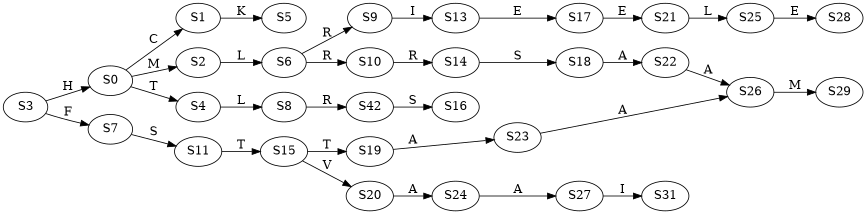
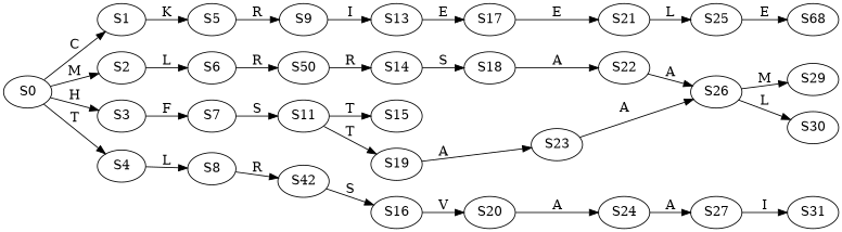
  strict digraph {
    rankdir=LR
    S0
    S1
    S2
    S3
    S4
    S5
    S6
    S7
    S8
    S9
-   S10
+   S10 [label=S50]
    S11
    n13 [label=S42]
    S13
    S14
    S15
    S16
    S17
    S18
    S19
    S20
    S21
    S22
    S23
    S24
    S25
    S26
    S27
-   S28
+   S28 [label=S68]
    S29
+   S30
    S31
    S0 -> S1 [label=C]
    S0 -> S2 [label=M]
-   S3 -> S0 [label=H]
+   S0 -> S3 [label=H]
    S0 -> S4 [label=T]
    S1 -> S5 [label=K]
    S2 -> S6 [label=L]
    S3 -> S7 [label=F]
    S4 -> S8 [label=L]
-   S6 -> S9 [label=R]
+   S5 -> S9 [label=R]
    S6 -> S10 [label=R]
    S7 -> S11 [label=S]
    S8 -> n13 [label=R]
    S9 -> S13 [label=I]
    S10 -> S14 [label=R]
    S11 -> S15 [label=T]
    n13 -> S16 [label=S]
    S13 -> S17 [label=E]
    S14 -> S18 [label=S]
-   S15 -> S19 [label=T]
-   S15 -> S20 [label=V]
+   S11 -> S19 [label=T]
+   S16 -> S20 [label=V]
    S17 -> S21 [label=E]
    S18 -> S22 [label=A]
    S19 -> S23 [label=A]
    S20 -> S24 [label=A]
    S21 -> S25 [label=L]
    S22 -> S26 [label=A]
    S23 -> S26 [label=A]
    S24 -> S27 [label=A]
    S25 -> S28 [label=E]
    S26 -> S29 [label=M]
+   S26 -> S30 [label=L]
    S27 -> S31 [label=I]
  }
